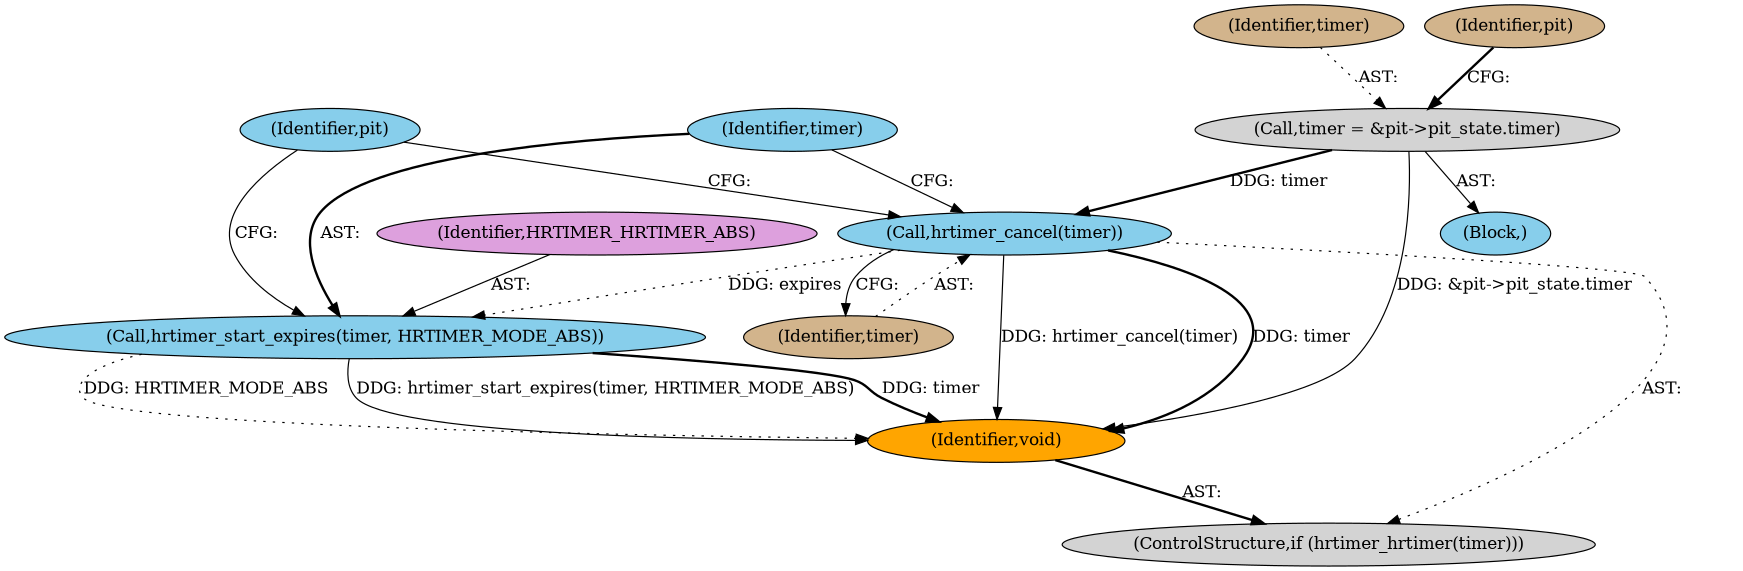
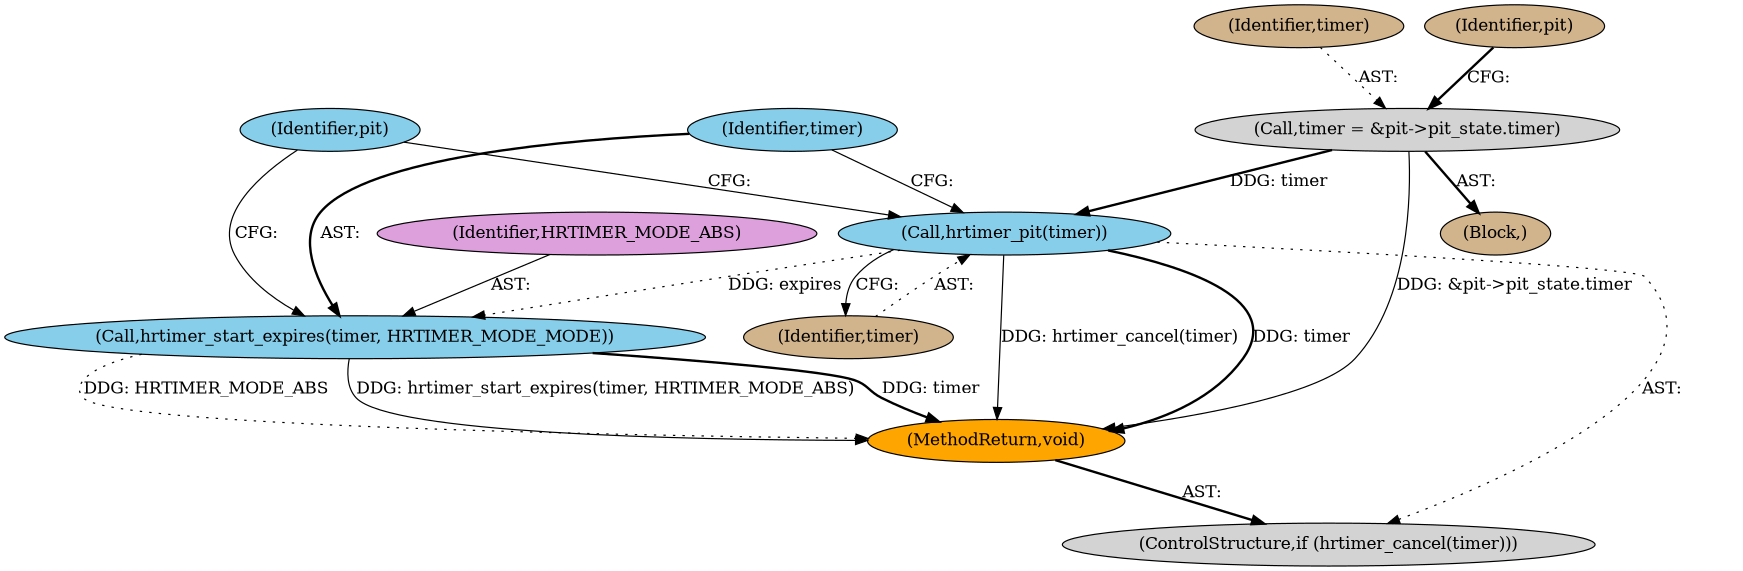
  digraph {
    node [fillcolor=skyblue style=filled]
    edge [style=solid]
-   n1 [label="(Call,hrtimer_cancel(timer))"]
-   n2 [label="(Call,hrtimer_start_expires(timer, HRTIMER_MODE_ABS))"]
-   n3 [fillcolor=orange label="(Identifier,void)"]
+   n1 [label="(Call,hrtimer_pit(timer))"]
+   n2 [label="(Call,hrtimer_start_expires(timer, HRTIMER_MODE_MODE))"]
+   n3 [fillcolor=orange label="(MethodReturn,void)"]
    n4 [fillcolor=tan label="(Identifier,timer)"]
-   n5 [fillcolor=lightgrey label="(ControlStructure,if (hrtimer_hrtimer(timer)))"]
+   n5 [fillcolor=lightgrey label="(ControlStructure,if (hrtimer_cancel(timer)))"]
    n6 [fillcolor=lightgrey label="(Call,timer = &pit->pit_state.timer)"]
-   n7 [label="(Block,)"]
-   n8 [fillcolor=plum label="(Identifier,HRTIMER_HRTIMER_ABS)"]
+   n7 [fillcolor=tan label="(Block,)"]
+   n8 [fillcolor=plum label="(Identifier,HRTIMER_MODE_ABS)"]
    n9 [fillcolor=tan label="(Identifier,timer)"]
    n10 [fillcolor=tan label="(Identifier,pit)"]
    n11 [label="(Identifier,pit)"]
    n12 [label="(Identifier,timer)"]
    n1 -> n2 [label="DDG: expires" style=dotted]
    n1 -> n3 [label="DDG: hrtimer_cancel(timer)"]
    n1 -> n3 [label="DDG: timer" style=bold]
    n1 -> n4 [label="CFG: "]
    n1 -> n5 [label="AST: " style=dotted]
    n2 -> n3 [label="DDG: HRTIMER_MODE_ABS" style=dotted]
    n2 -> n3 [label="DDG: hrtimer_start_expires(timer, HRTIMER_MODE_ABS)"]
    n2 -> n3 [label="DDG: timer" style=bold]
    n3 -> n5 [label="AST: " style=bold]
    n4 -> n1 [label="AST: " style=dotted]
    n6 -> n1 [label="DDG: timer" style=bold]
    n6 -> n3 [label="DDG: &pit->pit_state.timer"]
-   n6 -> n7 [label="AST: "]
+   n6 -> n7 [label="AST: " style=bold]
    n8 -> n2 [label="AST: "]
    n9 -> n6 [label="AST: " style=dotted]
    n10 -> n6 [label="CFG: " style=bold]
    n11 -> n1 [label="CFG: "]
    n11 -> n2 [label="CFG: "]
    n12 -> n1 [label="CFG: "]
    n12 -> n2 [label="AST: " style=bold]
  }
